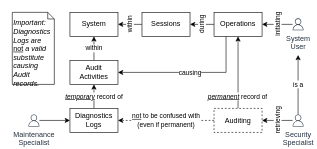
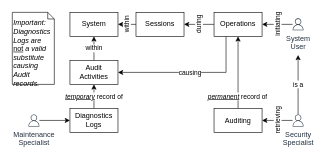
  <mxCell id="0" />
  <mxCell id="1" parent="0" />
  <mxCell id="2" value="&lt;u&gt;&lt;i&gt;permanent&lt;/i&gt;&lt;/u&gt; record of" style="rounded=0;orthogonalLoop=1;jettySize=auto;html=1;exitX=0.5;exitY=0;exitDx=0;exitDy=0;entryX=0.5;entryY=1;entryDx=0;entryDy=0;" edge="1" parent="1" source="4" target="9"><mxGeometry x="-0.669" y="1" relative="1" as="geometry"><mxPoint x="395" y="100" as="sourcePoint" /><mxPoint x="476" y="110" as="targetPoint" /><mxPoint as="offset" /></mxGeometry></mxCell>
- <mxCell id="3" value="&lt;u&gt;not&lt;/u&gt; to be confused with&lt;br&gt;(even if permanent)" style="edgeStyle=orthogonalEdgeStyle;rounded=0;orthogonalLoop=1;jettySize=auto;html=1;entryX=1;entryY=0.5;entryDx=0;entryDy=0;dashed=1;" edge="1" parent="1" source="4" target="6"><mxGeometry relative="1" as="geometry" /></mxCell>
- <mxCell id="4" value="Auditing" style="rounded=0;whiteSpace=wrap;html=1;dashed=1;" vertex="1" parent="1"><mxGeometry x="356" y="180" width="80" height="40" as="geometry" /></mxCell>
+ <mxCell id="4" value="Auditing" style="rounded=0;whiteSpace=wrap;html=1;" vertex="1" parent="1"><mxGeometry x="356" y="180" width="80" height="40" as="geometry" /></mxCell>
  <mxCell id="5" value="&lt;u&gt;&lt;i&gt;temporary&lt;/i&gt;&lt;/u&gt; record of" style="edgeStyle=orthogonalEdgeStyle;rounded=0;orthogonalLoop=1;jettySize=auto;html=1;entryX=0.5;entryY=1;entryDx=0;entryDy=0;" edge="1" parent="1" source="6" target="14"><mxGeometry relative="1" as="geometry"><Array as="points"><mxPoint x="156" y="140" /></Array></mxGeometry></mxCell>
  <mxCell id="6" value="Diagnostics&lt;br&gt;Logs" style="rounded=0;whiteSpace=wrap;html=1;" vertex="1" parent="1"><mxGeometry x="116" y="180" width="80" height="40" as="geometry" /></mxCell>
  <mxCell id="7" value="during" style="edgeStyle=orthogonalEdgeStyle;rounded=0;orthogonalLoop=1;jettySize=auto;html=1;entryX=1;entryY=0.5;entryDx=0;entryDy=0;horizontal=0;" edge="1" parent="1" source="9" target="11"><mxGeometry relative="1" as="geometry" /></mxCell>
  <mxCell id="8" value="causing" style="edgeStyle=orthogonalEdgeStyle;rounded=0;orthogonalLoop=1;jettySize=auto;html=1;entryX=1;entryY=0.5;entryDx=0;entryDy=0;exitX=0.25;exitY=1;exitDx=0;exitDy=0;" edge="1" parent="1" source="9" target="14"><mxGeometry relative="1" as="geometry"><Array as="points"><mxPoint x="376" y="120" /></Array></mxGeometry></mxCell>
  <mxCell id="9" value="Operations" style="rounded=0;whiteSpace=wrap;html=1;" vertex="1" parent="1"><mxGeometry x="356" y="20" width="80" height="40" as="geometry" /></mxCell>
  <mxCell id="10" value="within" style="edgeStyle=orthogonalEdgeStyle;rounded=0;orthogonalLoop=1;jettySize=auto;html=1;entryX=1;entryY=0.5;entryDx=0;entryDy=0;horizontal=0;" edge="1" parent="1" source="11" target="12"><mxGeometry relative="1" as="geometry" /></mxCell>
- <mxCell id="11" value="Sessions" style="rounded=0;whiteSpace=wrap;html=1;" vertex="1" parent="1"><mxGeometry x="236" y="20" width="80" height="40" as="geometry" /></mxCell>
+ <mxCell id="11" value="Sessions" style="rounded=0;whiteSpace=wrap;html=1;" vertex="1" parent="1"><mxGeometry x="226" y="20" width="80" height="40" as="geometry" /></mxCell>
  <mxCell id="12" value="System" style="rounded=0;whiteSpace=wrap;html=1;" vertex="1" parent="1"><mxGeometry x="116" y="20" width="80" height="40" as="geometry" /></mxCell>
  <mxCell id="13" value="within" style="edgeStyle=orthogonalEdgeStyle;rounded=0;orthogonalLoop=1;jettySize=auto;html=1;entryX=0.5;entryY=1;entryDx=0;entryDy=0;" edge="1" parent="1" source="14" target="12"><mxGeometry relative="1" as="geometry" /></mxCell>
  <mxCell id="14" value="Audit&lt;br&gt;Activities" style="rounded=0;whiteSpace=wrap;html=1;" vertex="1" parent="1"><mxGeometry x="116" y="100" width="80" height="40" as="geometry" /></mxCell>
  <mxCell id="15" value="initiating" style="edgeStyle=orthogonalEdgeStyle;rounded=0;orthogonalLoop=1;jettySize=auto;html=1;entryX=1;entryY=0.5;entryDx=0;entryDy=0;horizontal=0;" edge="1" parent="1" source="16" target="9"><mxGeometry relative="1" as="geometry" /></mxCell>
  <mxCell id="16" value="System&lt;br&gt;User" style="outlineConnect=0;fontColor=#232F3E;gradientColor=none;fillColor=#232F3E;strokeColor=none;dashed=0;verticalLabelPosition=bottom;verticalAlign=top;align=center;html=1;fontSize=12;fontStyle=0;aspect=fixed;pointerEvents=1;shape=mxgraph.aws4.user;rounded=0;" vertex="1" parent="1"><mxGeometry x="486" y="30" width="20" height="20" as="geometry" /></mxCell>
  <mxCell id="17" value="retrieving" style="edgeStyle=orthogonalEdgeStyle;rounded=0;orthogonalLoop=1;jettySize=auto;html=1;entryX=1;entryY=0.5;entryDx=0;entryDy=0;horizontal=0;" edge="1" parent="1" source="19" target="4"><mxGeometry relative="1" as="geometry" /></mxCell>
  <mxCell id="18" value="is a" style="edgeStyle=orthogonalEdgeStyle;rounded=0;orthogonalLoop=1;jettySize=auto;html=1;targetPerimeterSpacing=41;" edge="1" parent="1" source="19" target="16"><mxGeometry relative="1" as="geometry" /></mxCell>
  <mxCell id="19" value="Security&lt;br&gt;Specialist" style="outlineConnect=0;fontColor=#232F3E;gradientColor=none;fillColor=#232F3E;strokeColor=none;dashed=0;verticalLabelPosition=bottom;verticalAlign=top;align=center;html=1;fontSize=12;fontStyle=0;aspect=fixed;pointerEvents=1;shape=mxgraph.aws4.user;rounded=0;" vertex="1" parent="1"><mxGeometry x="486" y="190" width="20" height="20" as="geometry" /></mxCell>
  <mxCell id="20" style="edgeStyle=orthogonalEdgeStyle;rounded=0;orthogonalLoop=1;jettySize=auto;html=1;entryX=0;entryY=0.5;entryDx=0;entryDy=0;" edge="1" parent="1" source="21" target="6"><mxGeometry relative="1" as="geometry" /></mxCell>
  <mxCell id="21" value="Maintenance&lt;br&gt;Specialist" style="outlineConnect=0;fontColor=#232F3E;gradientColor=none;fillColor=#232F3E;strokeColor=none;dashed=0;verticalLabelPosition=bottom;verticalAlign=top;align=center;html=1;fontSize=12;fontStyle=0;aspect=fixed;pointerEvents=1;shape=mxgraph.aws4.user;rounded=0;" vertex="1" parent="1"><mxGeometry x="46" y="190" width="20" height="20" as="geometry" /></mxCell>
  <mxCell id="22" value="&lt;i&gt;Important:&lt;br&gt;Diagnostics Logs are &lt;/i&gt;&lt;u&gt;not&lt;/u&gt;&lt;i&gt;&amp;nbsp;a valid&lt;br&gt;substitute causing Audit records.&lt;/i&gt;" style="shape=note;size=11;whiteSpace=wrap;html=1;spacing=2;align=left;spacingTop=4;verticalAlign=top;" vertex="1" parent="1"><mxGeometry x="20" y="20" width="70" height="120" as="geometry" /></mxCell>
